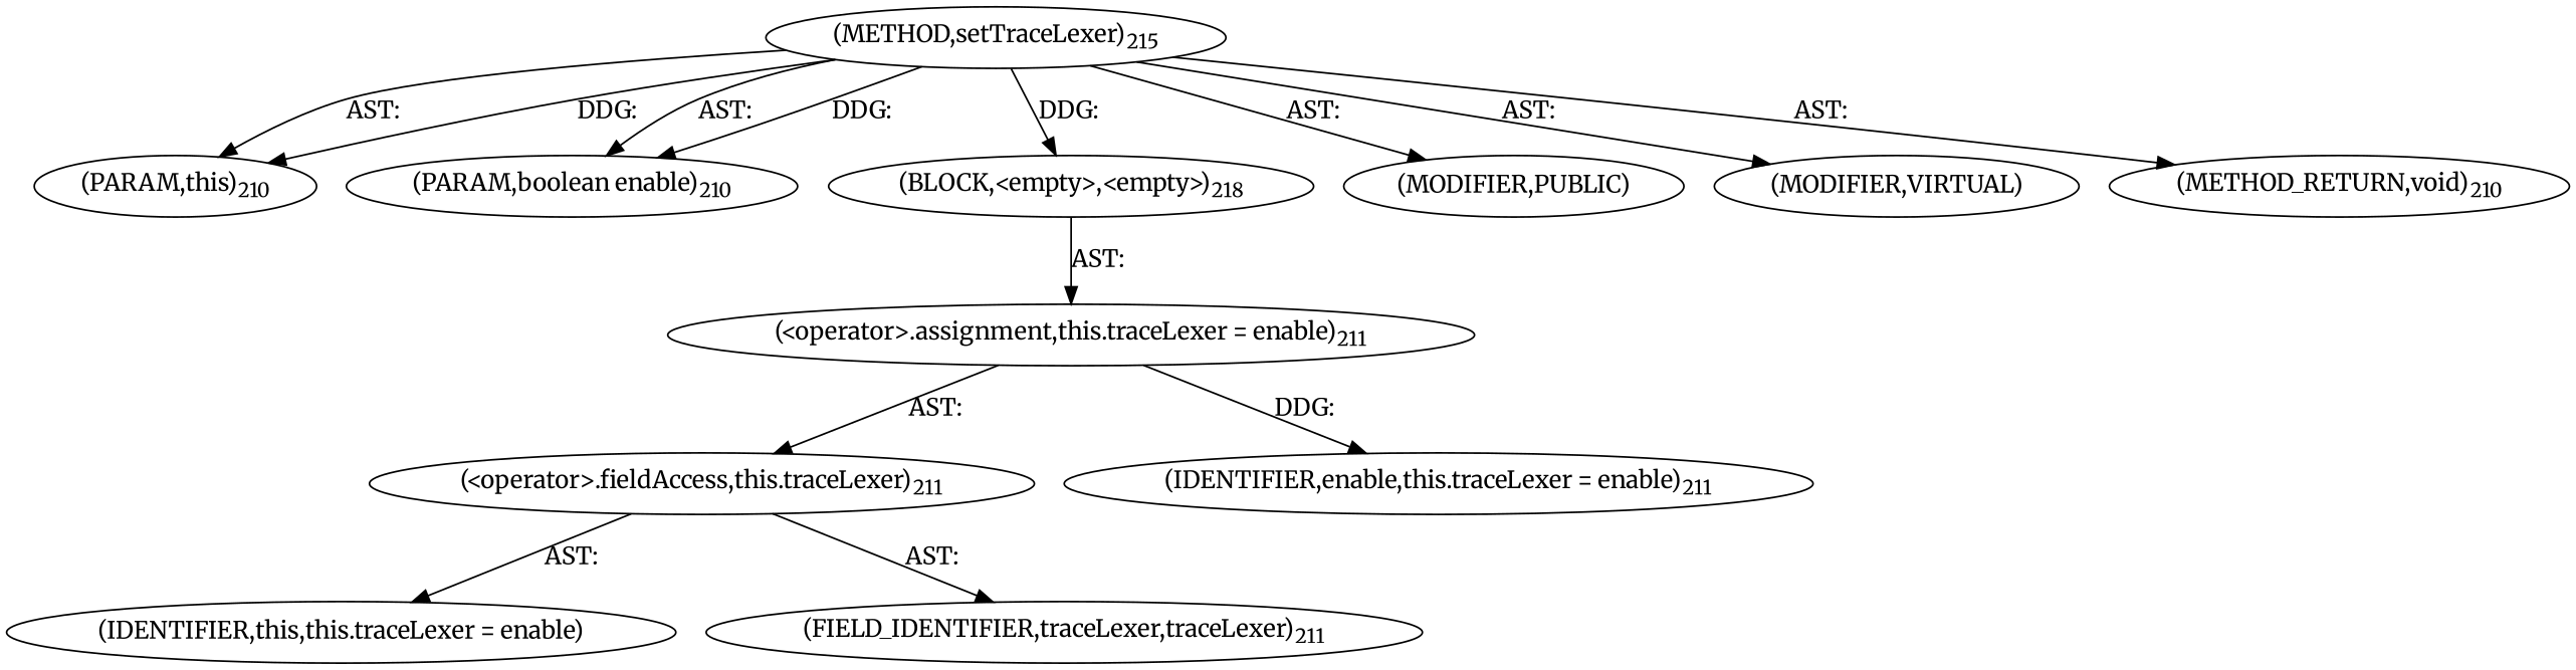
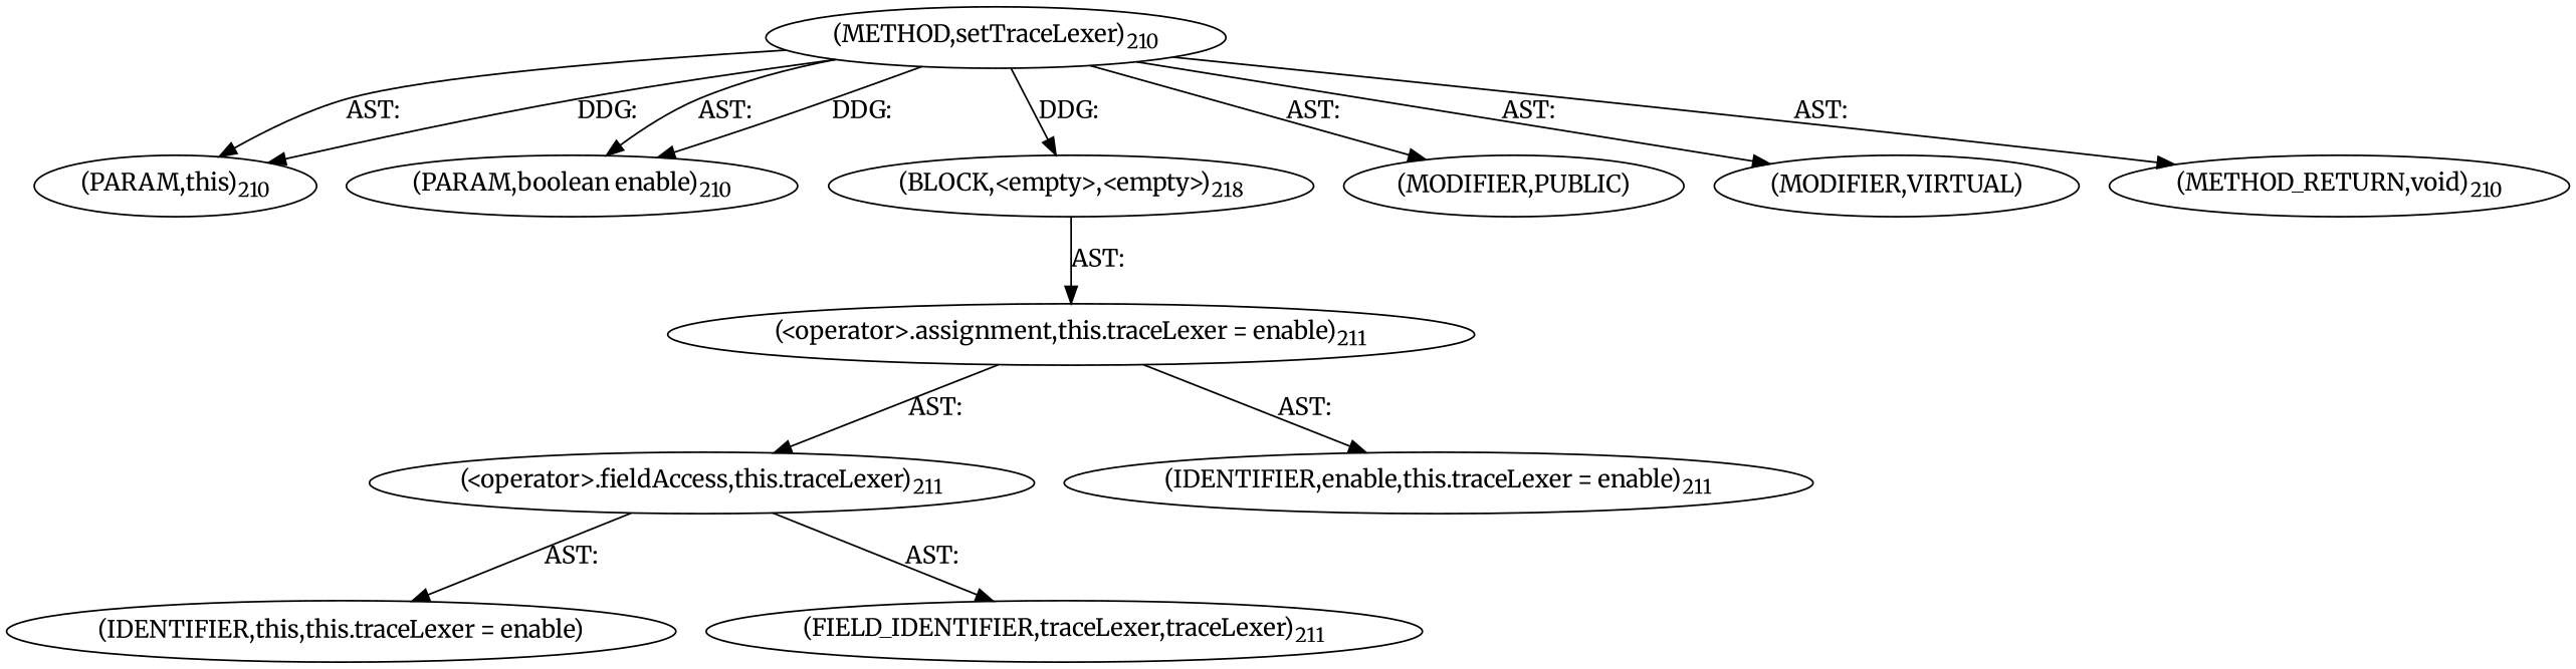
  digraph {
    fontname=Merriweather
    node [fontname=Merriweather]
    edge [fontname=Merriweather]
-   n1 [label=<(METHOD,setTraceLexer)<SUB>215</SUB>>]
+   n1 [label=<(METHOD,setTraceLexer)<SUB>210</SUB>>]
    n2 [label=<(PARAM,this)<SUB>210</SUB>>]
    n3 [label=<(PARAM,boolean enable)<SUB>210</SUB>>]
    n4 [label=<(BLOCK,&lt;empty&gt;,&lt;empty&gt;)<SUB>218</SUB>>]
    n5 [label=<(MODIFIER,PUBLIC)>]
    n6 [label=<(MODIFIER,VIRTUAL)>]
    n7 [label=<(METHOD_RETURN,void)<SUB>210</SUB>>]
    n8 [label=<(&lt;operator&gt;.assignment,this.traceLexer = enable)<SUB>211</SUB>>]
    n9 [label=<(&lt;operator&gt;.fieldAccess,this.traceLexer)<SUB>211</SUB>>]
    n10 [label=<(IDENTIFIER,enable,this.traceLexer = enable)<SUB>211</SUB>>]
    n11 [label=<(IDENTIFIER,this,this.traceLexer = enable)>]
    n12 [label=<(FIELD_IDENTIFIER,traceLexer,traceLexer)<SUB>211</SUB>>]
    n1 -> n2 [label="AST: "]
    n1 -> n2 [label="DDG: "]
    n1 -> n3 [label="AST: "]
    n1 -> n3 [label="DDG: "]
    n1 -> n4 [label="DDG: "]
    n1 -> n5 [label="AST: "]
    n1 -> n6 [label="AST: "]
    n1 -> n7 [label="AST: "]
    n4 -> n8 [label="AST: "]
    n8 -> n9 [label="AST: "]
-   n8 -> n10 [label="DDG: "]
+   n8 -> n10 [label="AST: "]
    n9 -> n11 [label="AST: "]
    n9 -> n12 [label="AST: "]
  }
